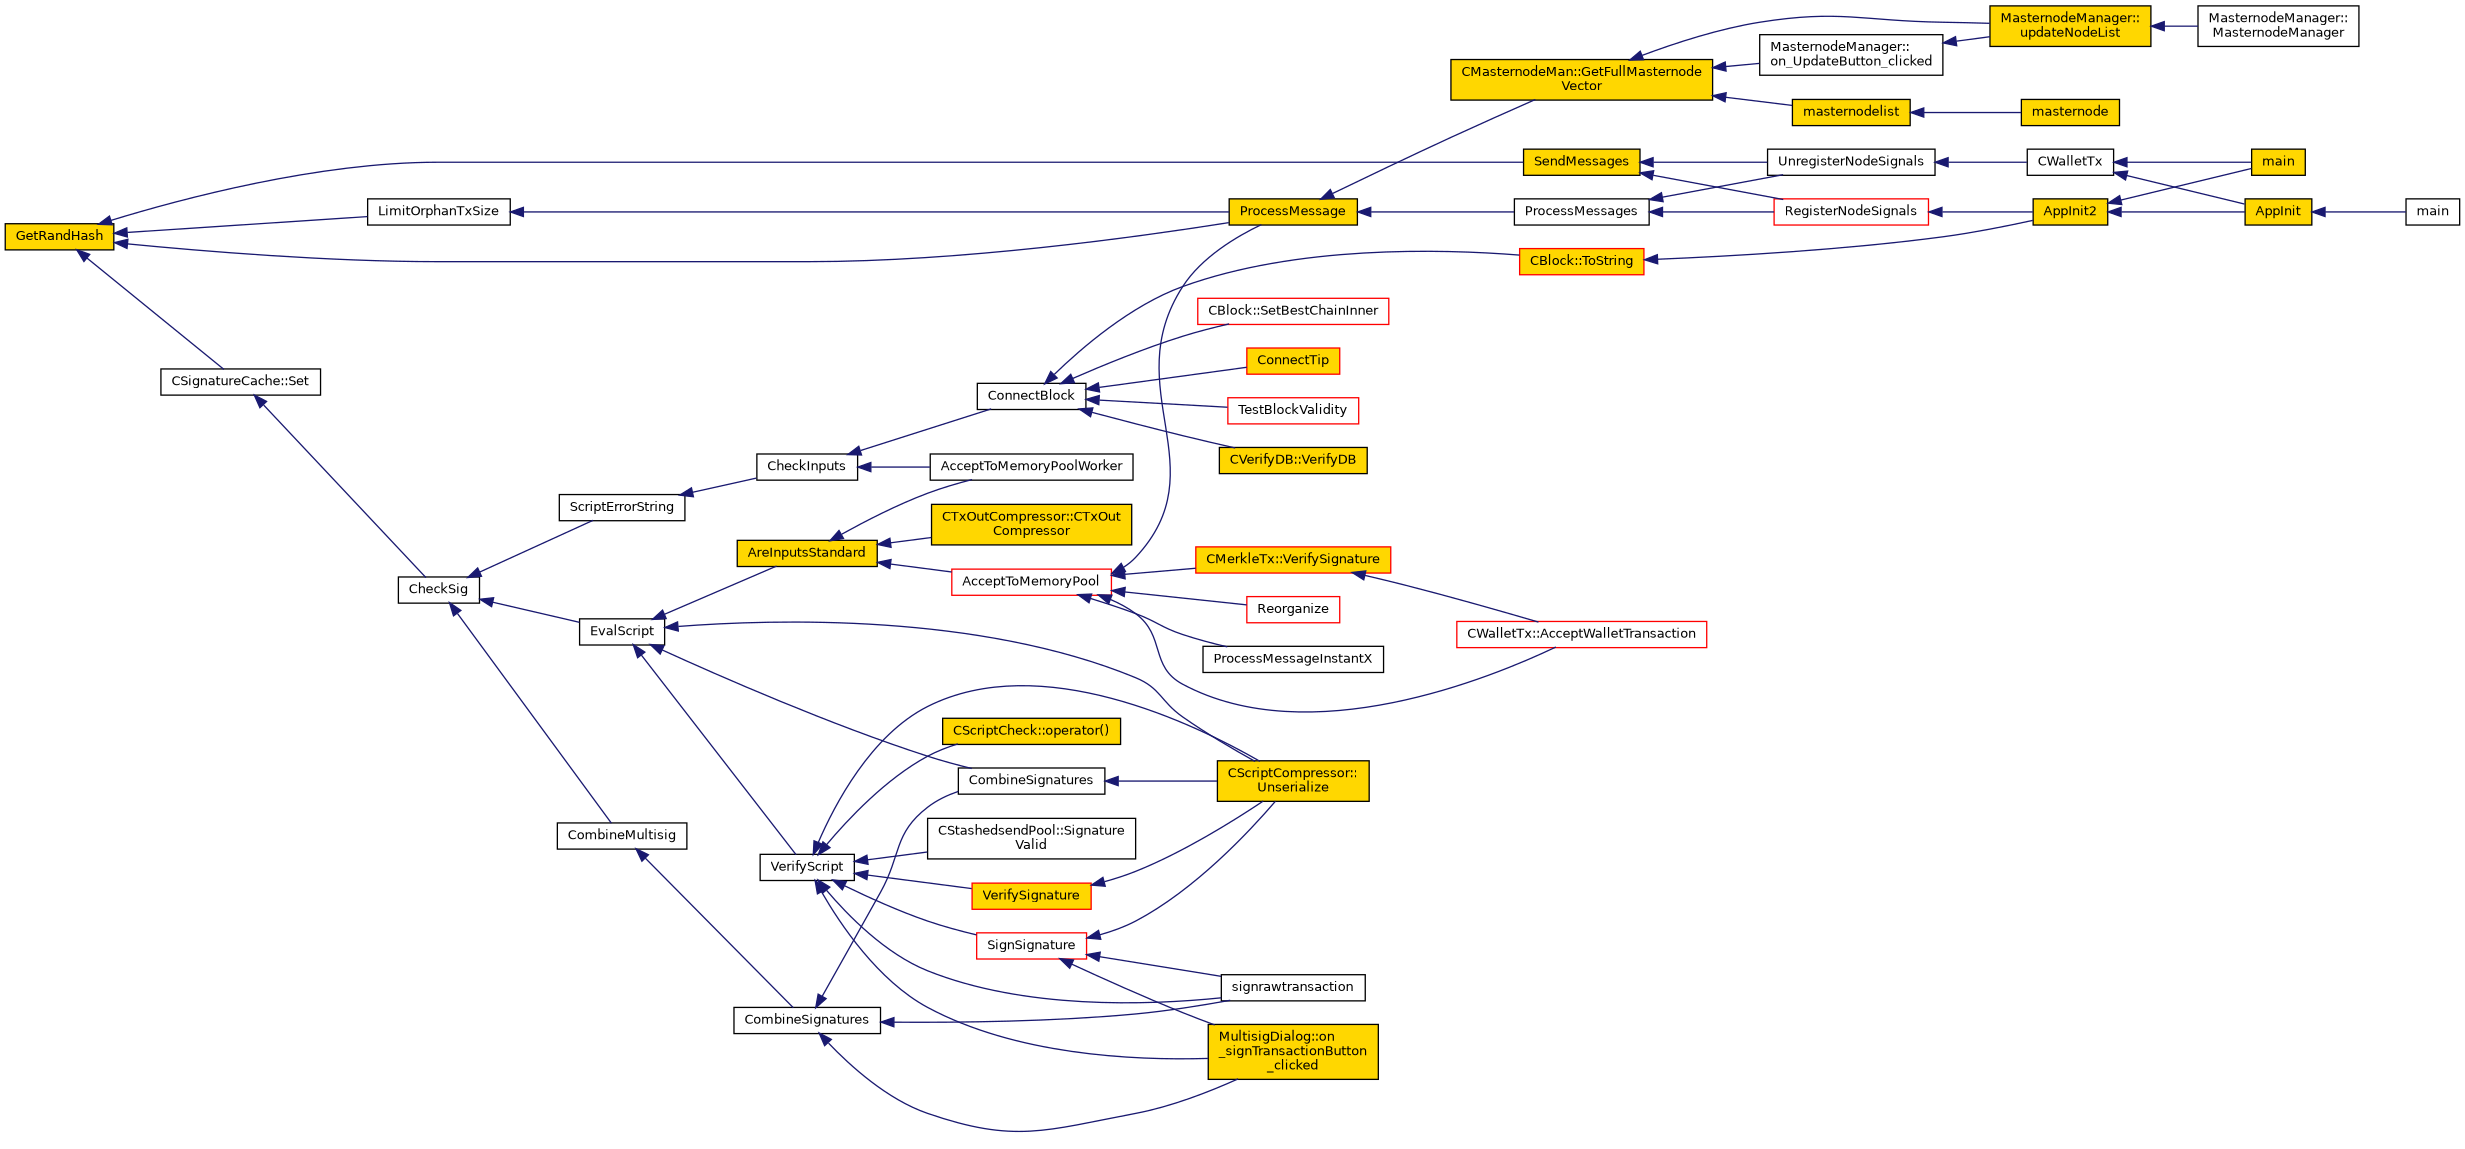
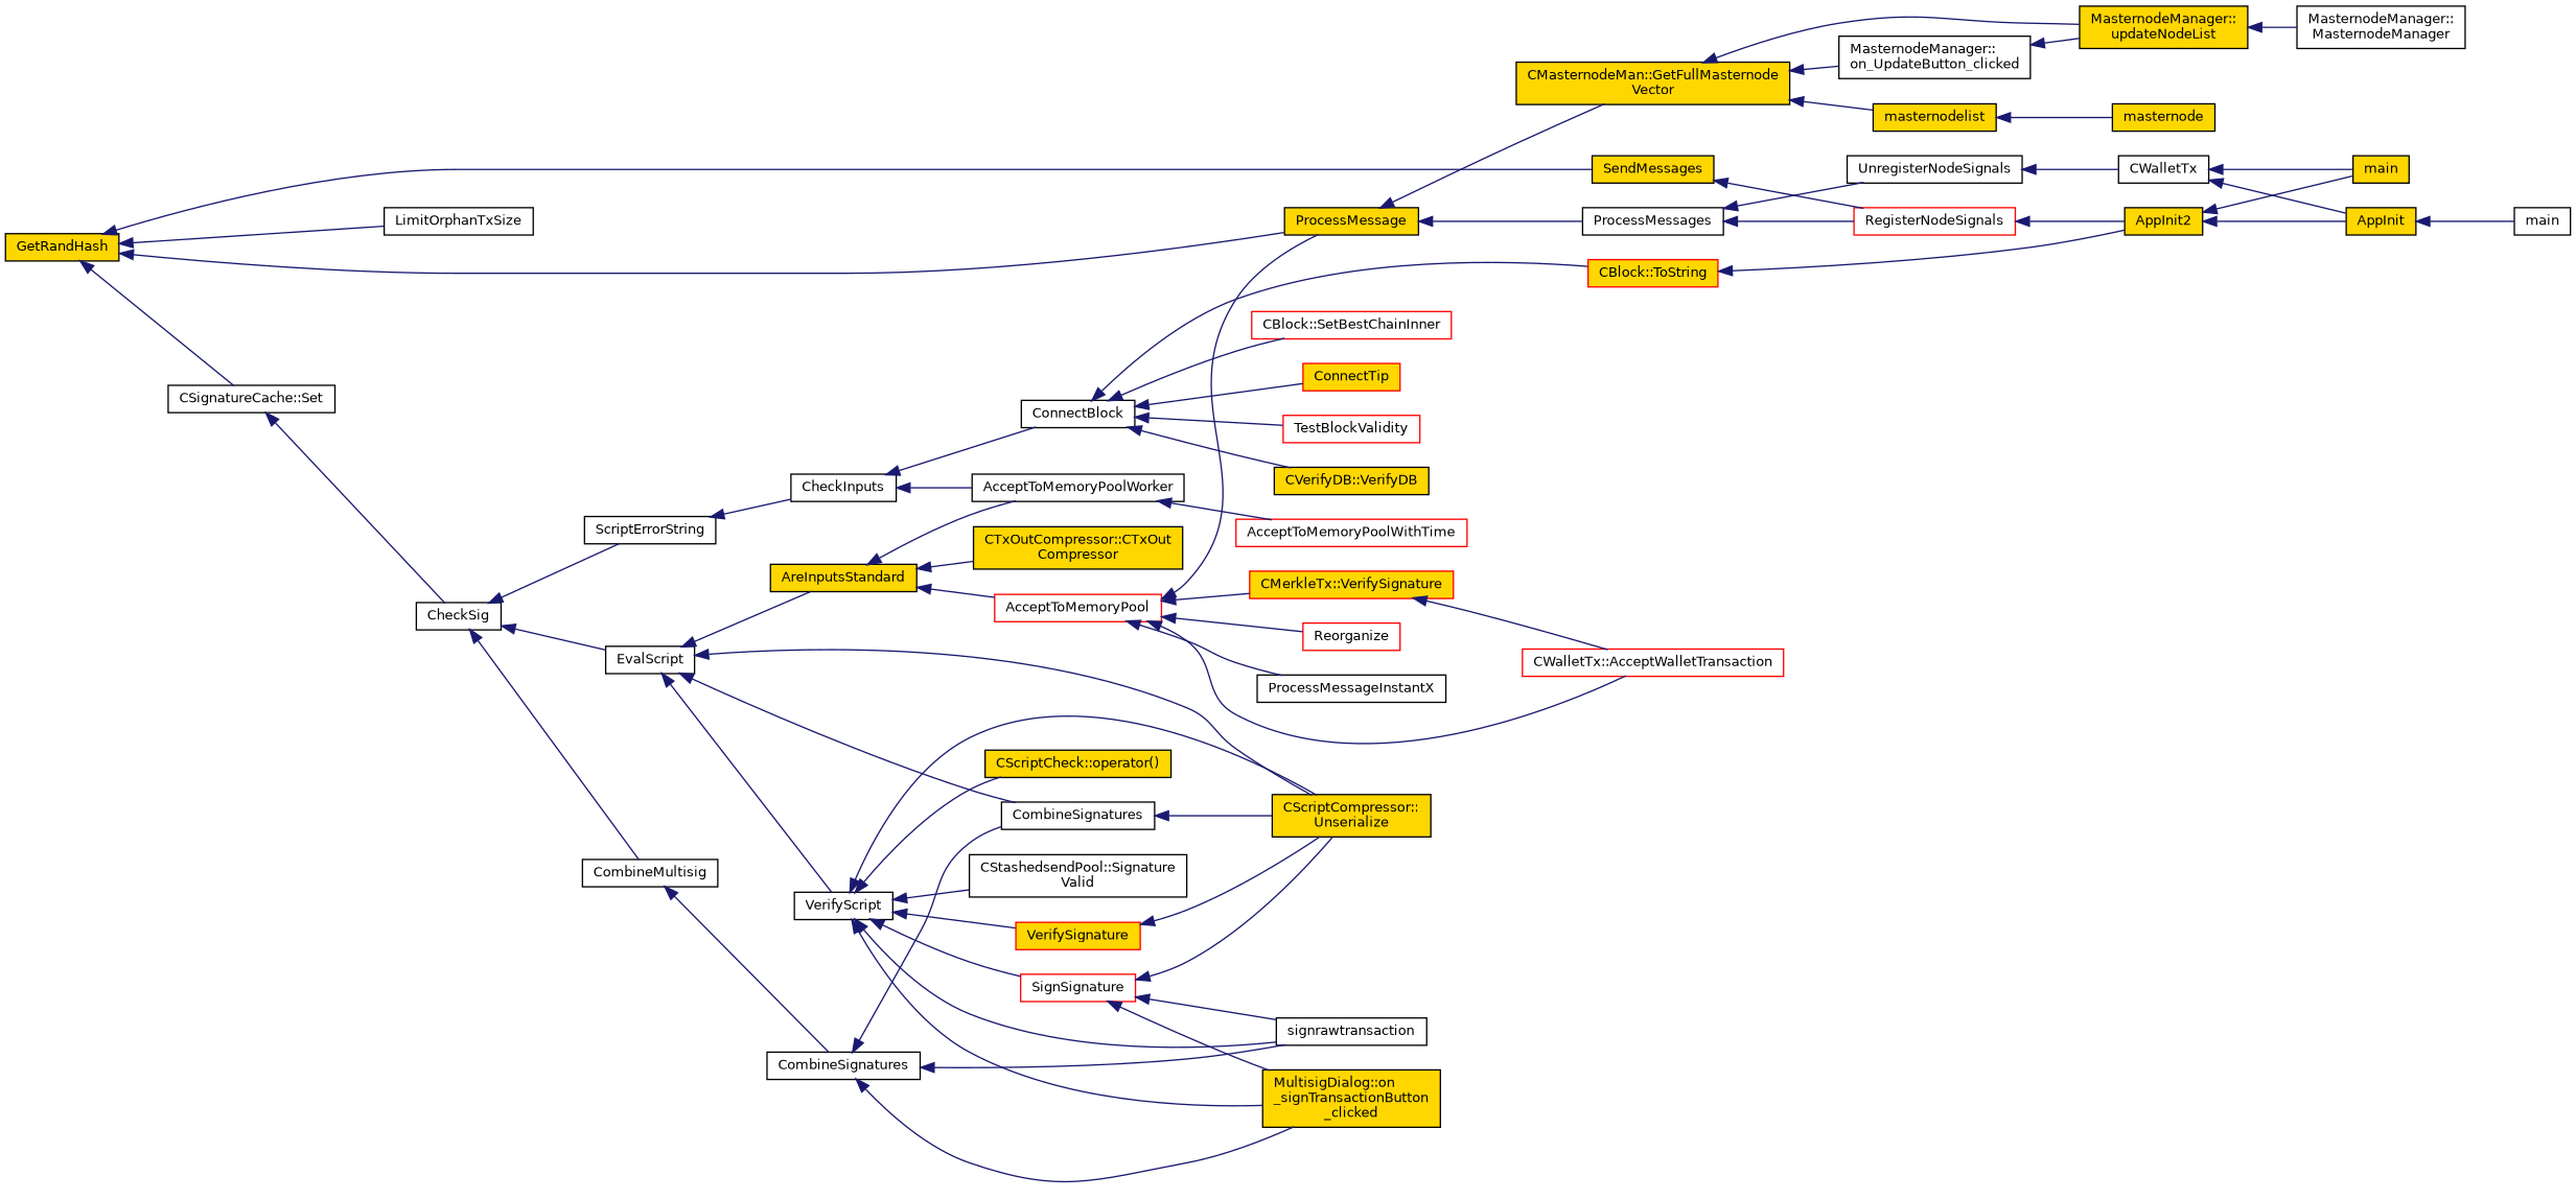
  digraph {
    rankdir=LR
    node [color=black fillcolor=white fontname=Helvetica fontsize=10 shape=record style=filled]
    edge [color=midnightblue dir=back fontname=Helvetica fontsize=10 labelfontname=Helvetica labelfontsize=10 style=solid]
    n1 [fillcolor=gold fontcolor=black height=0.2 label=GetRandHash width=0.4]
    n2 [height=0.2 label=LimitOrphanTxSize width=0.4]
    n3 [fillcolor=gold height=0.2 label=ProcessMessage width=0.4]
    n4 [fillcolor=gold height=0.2 label=SendMessages width=0.4]
    n5 [height=0.2 label="CSignatureCache::Set" width=0.4]
    n6 [height=0.2 label=ProcessMessages width=0.4]
    n7 [fillcolor=gold height=0.2 label="CMasternodeMan::GetFullMasternode\lVector" width=0.4]
    n8 [color=red height=0.2 label=RegisterNodeSignals width=0.4]
    n9 [height=0.2 label=UnregisterNodeSignals width=0.4]
    n10 [height=0.2 label=CheckSig width=0.4]
    n11 [fillcolor=gold height=0.2 label="MasternodeManager::\lupdateNodeList" width=0.4]
    n12 [height=0.2 label="MasternodeManager::\lon_UpdateButton_clicked" width=0.4]
    n13 [fillcolor=gold height=0.2 label=masternodelist width=0.4]
    n14 [fillcolor=gold height=0.2 label=AppInit2 width=0.4]
    n15 [height=0.2 label=CWalletTx width=0.4]
    n16 [fillcolor=gold height=0.2 label=AppInit width=0.4]
    n17 [fillcolor=gold height=0.2 label=main width=0.4]
    n18 [height=0.2 label=main width=0.4]
    n19 [height=0.2 label="MasternodeManager::\lMasternodeManager" width=0.4]
    n20 [fillcolor=gold height=0.2 label=masternode width=0.4]
    n21 [height=0.2 label=ScriptErrorString width=0.4]
    n22 [height=0.2 label=EvalScript width=0.4]
    n23 [height=0.2 label=CombineMultisig width=0.4]
    n24 [height=0.2 label=CheckInputs width=0.4]
    n25 [fillcolor=gold height=0.2 label=AreInputsStandard width=0.4]
    n26 [height=0.2 label=VerifyScript width=0.4]
    n27 [fillcolor=gold height=0.2 label="CScriptCompressor::\lUnserialize" width=0.4]
    n28 [height=0.2 label=CombineSignatures width=0.4]
    n29 [height=0.2 label=CombineSignatures width=0.4]
    n30 [height=0.2 label=AcceptToMemoryPoolWorker width=0.4]
    n31 [height=0.2 label=ConnectBlock width=0.4]
+   n32 [color=red height=0.2 label=AcceptToMemoryPoolWithTime width=0.4]
    n33 [color=red height=0.2 label="CBlock::SetBestChainInner" width=0.4]
    n34 [color=red fillcolor=gold height=0.2 label="CBlock::ToString" width=0.4]
    n35 [color=red fillcolor=gold height=0.2 label=ConnectTip width=0.4]
    n36 [color=red height=0.2 label=TestBlockValidity width=0.4]
    n37 [fillcolor=gold height=0.2 label="CVerifyDB::VerifyDB" width=0.4]
    n38 [color=red height=0.2 label=AcceptToMemoryPool width=0.4]
    n39 [fillcolor=gold height=0.2 label="CTxOutCompressor::CTxOut\lCompressor" width=0.4]
    n40 [fillcolor=gold height=0.2 label="MultisigDialog::on\l_signTransactionButton\l_clicked" width=0.4]
    n41 [height=0.2 label=signrawtransaction width=0.4]
    n42 [color=red height=0.2 label=SignSignature width=0.4]
    n43 [color=red fillcolor=gold height=0.2 label=VerifySignature width=0.4]
    n44 [height=0.2 label="CStashedsendPool::Signature\lValid" width=0.4]
    n45 [fillcolor=gold height=0.2 label="CScriptCheck::operator()" width=0.4]
    n46 [height=0.2 label=ProcessMessageInstantX width=0.4]
    n47 [color=red fillcolor=gold height=0.2 label="CMerkleTx::VerifySignature" width=0.4]
    n48 [color=red height=0.2 label="CWalletTx::AcceptWalletTransaction" width=0.4]
    n49 [color=red height=0.2 label=Reorganize width=0.4]
    n1 -> n2
    n1 -> n3
    n1 -> n4
    n1 -> n5
-   n2 -> n3
    n3 -> n6
    n3 -> n7
    n4 -> n8
-   n4 -> n9
    n5 -> n10
    n6 -> n8
    n6 -> n9
    n7 -> n11
    n7 -> n12
    n7 -> n13
    n8 -> n14
    n9 -> n15
    n10 -> n21
    n10 -> n22
    n10 -> n23
    n11 -> n19
    n12 -> n11
    n13 -> n20
    n14 -> n16
    n14 -> n17
    n15 -> n16
    n15 -> n17
    n16 -> n18
    n21 -> n24
    n22 -> n25
    n22 -> n26
    n22 -> n27
    n22 -> n28
    n23 -> n29
    n24 -> n30
    n24 -> n31
    n25 -> n30
    n25 -> n38
    n25 -> n39
    n26 -> n27
    n26 -> n40
    n26 -> n41
    n26 -> n42
    n26 -> n43
    n26 -> n44
    n26 -> n45
    n28 -> n27
    n29 -> n28
    n29 -> n40
    n29 -> n41
+   n30 -> n32
    n31 -> n33
    n31 -> n34
    n31 -> n35
    n31 -> n36
    n31 -> n37
    n34 -> n14
    n38 -> n3
    n38 -> n46
    n38 -> n47
    n38 -> n48
    n38 -> n49
    n42 -> n27
    n42 -> n40
    n42 -> n41
    n43 -> n27
    n47 -> n48
  }
